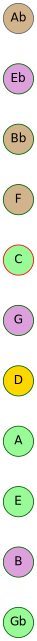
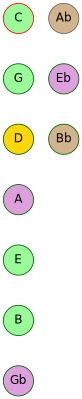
  graph {
    mindist=.1
    node [color=darkgreen fillcolor=palegreen fontname=Helvetica margin=0 shape=circle style=filled]
    edge [style=invis]
    E
-   B [fillcolor=plum]
-   Gb
+   B
+   Gb [fillcolor=plum]
    Ab [color=gray40 fillcolor=tan]
    Eb [fillcolor=plum]
    Bb [fillcolor=tan]
-   F [fillcolor=tan]
    C [color=red]
-   G [fillcolor=plum]
+   G
    D [fillcolor=gold]
-   A
+   A [fillcolor=plum]
    subgraph sub_1 {
      E
      B
      Gb
      Ab
      Eb
      Bb
-     F
      C
      G
      D
      A
    }
    E -- B
    B -- Gb
    Ab -- Eb
    Eb -- Bb
-   Bb -- F
-   F -- C
    C -- G
    G -- D
    D -- A
    A -- E
  }
